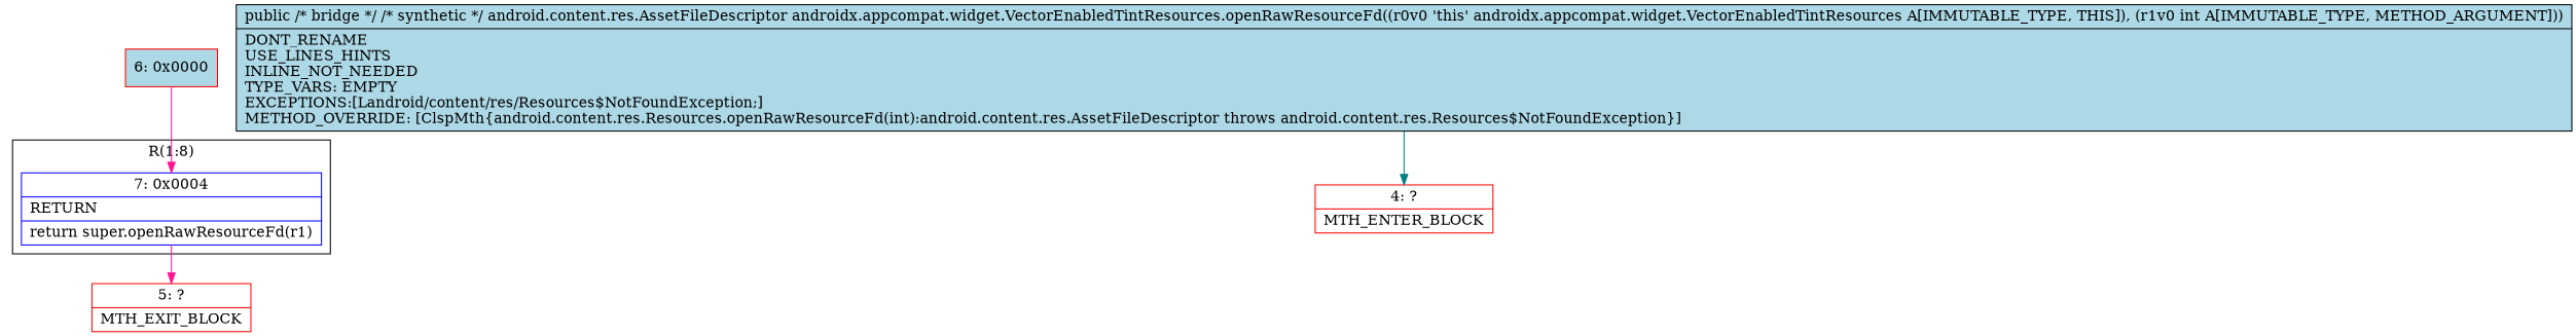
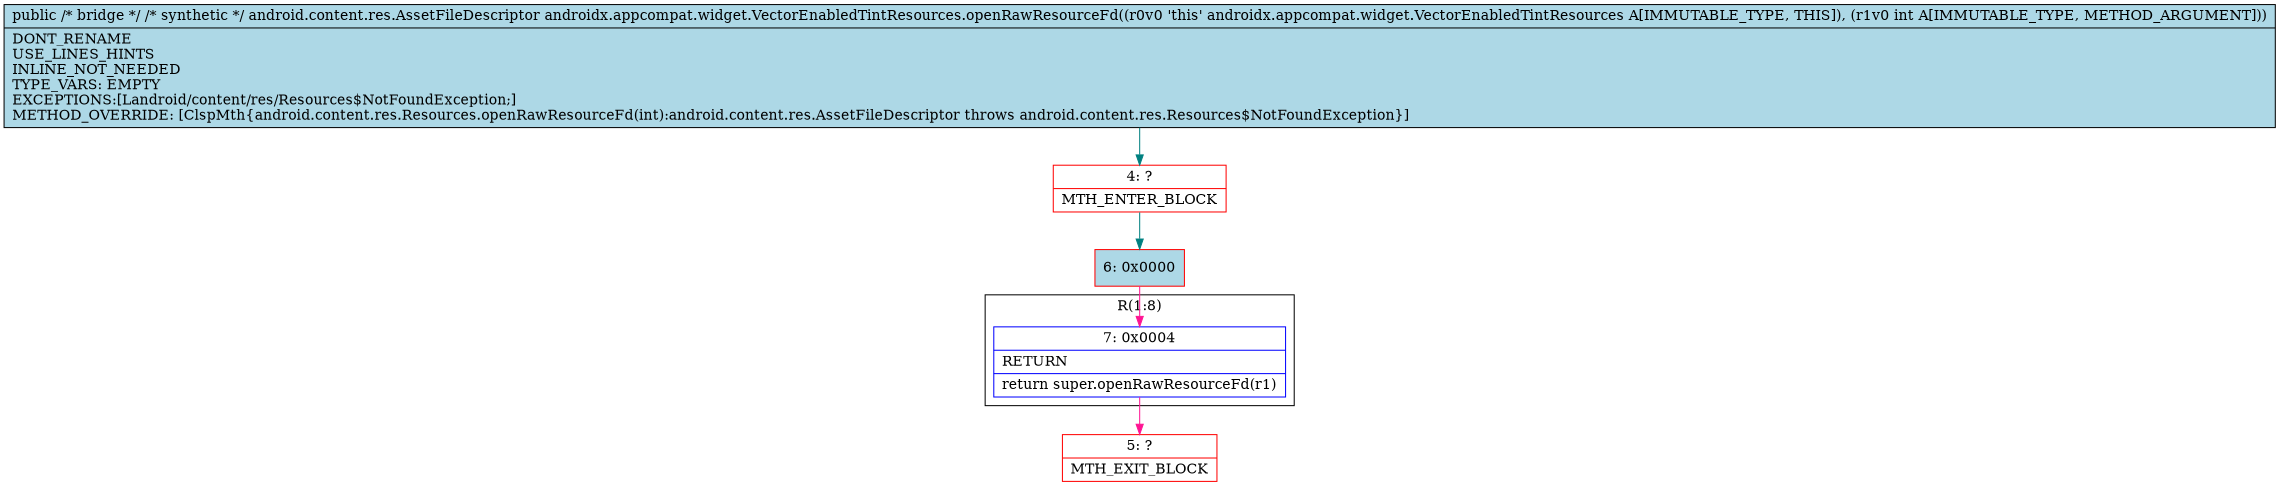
  digraph {
    node [color=red fillcolor=white shape=record style=filled]
    edge [color=deeppink]
    n1 [color=blue label="{7\:\ 0x0004|RETURN\l|return super.openRawResourceFd(r1)\l}"]
    n2 [label="{5\:\ ?|MTH_EXIT_BLOCK\l}"]
    n3 [label="{4\:\ ?|MTH_ENTER_BLOCK\l}"]
    n4 [fillcolor=lightblue label="{6\:\ 0x0000}"]
    n5 [fillcolor=lightblue label="{public \/* bridge *\/ \/* synthetic *\/ android.content.res.AssetFileDescriptor androidx.appcompat.widget.VectorEnabledTintResources.openRawResourceFd((r0v0 'this' androidx.appcompat.widget.VectorEnabledTintResources A[IMMUTABLE_TYPE, THIS]), (r1v0 int A[IMMUTABLE_TYPE, METHOD_ARGUMENT]))  | DONT_RENAME\lUSE_LINES_HINTS\lINLINE_NOT_NEEDED\lTYPE_VARS: EMPTY\lEXCEPTIONS:[Landroid\/content\/res\/Resources$NotFoundException;]\lMETHOD_OVERRIDE: [ClspMth\{android.content.res.Resources.openRawResourceFd(int):android.content.res.AssetFileDescriptor throws android.content.res.Resources$NotFoundException\}]\l}" color=""]
    subgraph cluster_1 {
      label="R(1:8)"
      n1
    }
    n1 -> n2
+   n3 -> n4 [color=teal]
    n4 -> n1
    n5 -> n3 [color=teal]
  }
